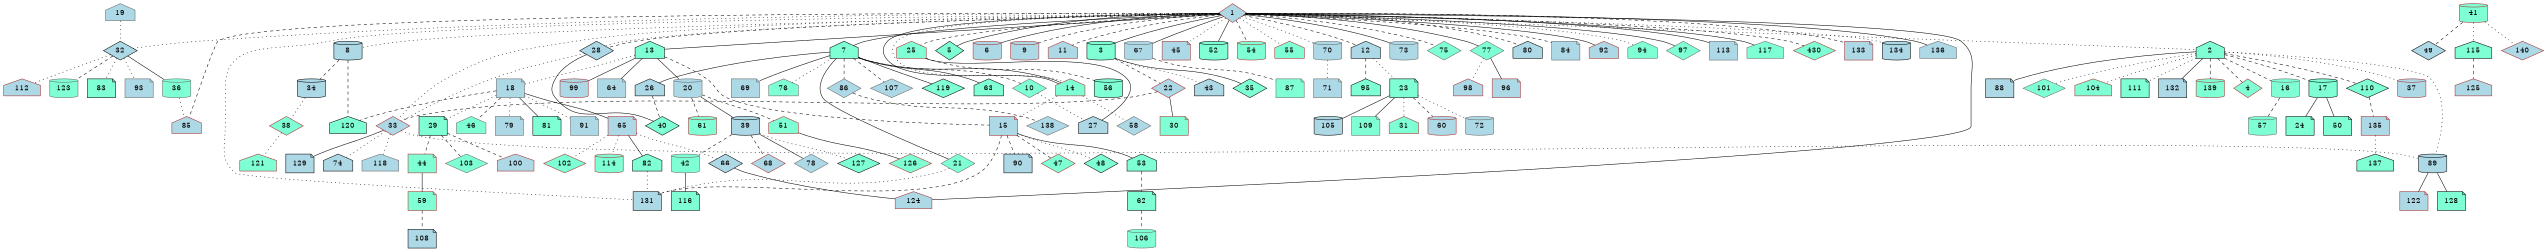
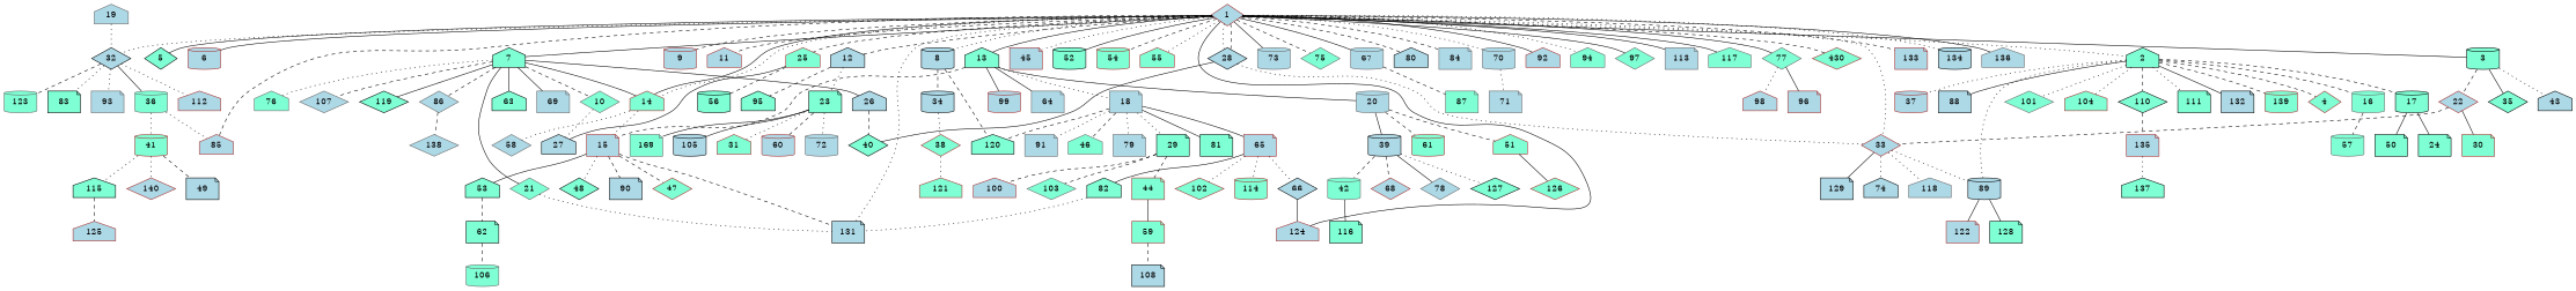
  graph {
    node [color=black fillcolor=aquamarine shape=house style=filled]
    edge [style=dotted]
    1 [color=brown fillcolor=lightblue shape=diamond]
    2
    3 [shape=cylinder]
    5 [shape=diamond]
    6 [color=brown fillcolor=lightblue shape=cylinder]
    7
    8 [fillcolor=lightblue shape=cylinder]
    9 [color=brown fillcolor=lightblue shape=cylinder]
    11 [color=brown fillcolor=lightblue]
    12 [fillcolor=lightblue]
    13
    14 [color=brown]
    25 [color=brown]
    28 [fillcolor=lightblue shape=diamond]
    32 [fillcolor=lightblue shape=diamond]
    33 [color=brown fillcolor=lightblue shape=diamond]
    45 [color=brown fillcolor=lightblue shape=note]
    52 [shape=cylinder]
    54 [color=brown shape=cylinder]
    55 [color=brown]
    67 [color=gray40 fillcolor=lightblue shape=cylinder]
    70 [color=gray40 fillcolor=lightblue shape=cylinder]
    73 [color=gray40 fillcolor=lightblue shape=cylinder]
    75 [color=gray40 shape=diamond]
    77 [color=gray40 shape=diamond]
    80 [fillcolor=lightblue]
    84 [color=gray40 fillcolor=lightblue shape=note]
    85 [color=brown fillcolor=lightblue]
    92 [color=brown fillcolor=lightblue]
    94 [color=gray40]
    97 [color=gray40 shape=diamond]
    113 [color=gray40 fillcolor=lightblue shape=note]
    117 [color=gray40]
    124 [color=brown fillcolor=lightblue]
    n35 [color=brown label=430 shape=diamond]
    131 [fillcolor=lightblue shape=note]
    133 [color=brown fillcolor=lightblue shape=note]
    134 [fillcolor=lightblue shape=cylinder]
    136 [color=gray40 fillcolor=lightblue]
    4 [color=brown shape=diamond]
    16 [color=gray40 shape=cylinder]
    17 [shape=cylinder]
    37 [color=brown fillcolor=lightblue shape=cylinder]
    88 [fillcolor=lightblue shape=note]
    89 [fillcolor=lightblue shape=cylinder]
    101 [color=gray40 shape=diamond]
    104 [color=brown]
    110 [shape=diamond]
    111 [shape=note]
    132 [fillcolor=lightblue shape=note]
    139 [color=brown shape=cylinder]
    22 [color=brown fillcolor=lightblue shape=diamond]
    35 [shape=diamond]
    43 [fillcolor=lightblue]
    10 [color=gray40 shape=diamond]
    21 [color=gray40 shape=diamond]
    26 [fillcolor=lightblue]
    63
    69 [color=gray40 fillcolor=lightblue shape=note]
    76 [color=gray40]
    86 [color=gray40 fillcolor=lightblue shape=diamond]
    107 [color=gray40 fillcolor=lightblue shape=diamond]
    119 [shape=diamond]
    34 [fillcolor=lightblue shape=cylinder]
    120
    23 [shape=note]
    95
    15 [color=brown fillcolor=lightblue shape=note]
    18 [color=gray40 fillcolor=lightblue shape=note]
    20 [color=gray40 fillcolor=lightblue shape=cylinder]
    64 [color=gray40 fillcolor=lightblue shape=note]
    99 [color=brown fillcolor=lightblue shape=cylinder]
    58 [color=gray40 fillcolor=lightblue shape=diamond]
    19 [color=gray40 fillcolor=lightblue]
    27 [fillcolor=lightblue]
    56 [shape=cylinder]
    40 [shape=diamond]
    36 [color=gray40 shape=cylinder]
    83 [shape=note]
    93 [color=gray40 fillcolor=lightblue shape=note]
    112 [color=brown fillcolor=lightblue]
    123 [color=gray40 shape=cylinder]
    74 [fillcolor=lightblue]
    118 [color=gray40 fillcolor=lightblue]
    129 [fillcolor=lightblue shape=note]
    87 [color=gray40 shape=note]
    71 [color=gray40 fillcolor=lightblue shape=note]
    96 [color=brown fillcolor=lightblue shape=note]
    98 [color=brown fillcolor=lightblue]
    57 [color=gray40 shape=cylinder]
    24 [shape=note]
    50 [shape=note]
    122 [color=brown fillcolor=lightblue shape=note]
    128 [shape=note]
    135 [color=brown fillcolor=lightblue shape=note]
    30 [color=brown shape=note]
    138 [color=gray40 fillcolor=lightblue shape=diamond]
    38 [color=brown shape=diamond]
    31 [color=brown]
    60 [color=brown fillcolor=lightblue shape=cylinder]
    72 [color=gray40 fillcolor=lightblue shape=cylinder]
    105 [fillcolor=lightblue shape=cylinder]
-   109 [color=gray40 shape=note]
+   109 [color=gray40 shape=note label=169]
    47 [color=brown shape=diamond]
    48 [shape=diamond]
    53
    90 [fillcolor=lightblue shape=note]
    29 [shape=note]
    46 [color=gray40]
    65 [color=brown fillcolor=lightblue shape=note]
    79 [color=gray40 fillcolor=lightblue shape=note]
    81 [shape=note]
    91 [color=gray40 fillcolor=lightblue shape=note]
    39 [fillcolor=lightblue shape=cylinder]
    51 [color=brown]
    61 [color=brown shape=cylinder]
    62 [shape=note]
    44 [color=brown shape=note]
    100 [color=brown fillcolor=lightblue]
    103 [color=gray40 shape=diamond]
    66 [fillcolor=lightblue shape=diamond]
    82
    102 [color=brown shape=diamond]
    114 [color=brown shape=cylinder]
    42 [color=gray40 shape=cylinder]
    68 [color=brown fillcolor=lightblue shape=diamond]
    78 [color=gray40 fillcolor=lightblue shape=diamond]
    127 [shape=diamond]
    126 [color=brown shape=diamond]
    59 [color=brown shape=note]
    41 [color=brown shape=cylinder]
    121 [color=brown]
-   49 [fillcolor=lightblue shape=diamond]
+   49 [fillcolor=lightblue shape=note]
    115
    140 [color=brown fillcolor=lightblue shape=diamond]
    116 [shape=note]
    125 [color=brown fillcolor=lightblue]
    108 [fillcolor=lightblue shape=note]
    106 [color=gray40 shape=cylinder]
    137
    1 -- 2
    1 -- 3 [style=solid]
    1 -- 5 [style=solid]
    1 -- 6 [style=solid]
    1 -- 7 [style=solid]
    1 -- 8
    1 -- 9 [style=dashed]
    1 -- 11 [style=dashed]
    1 -- 12 [style=dashed]
    1 -- 13 [style=solid]
    1 -- 14 [style=solid]
    1 -- 14
    1 -- 25 [style=dashed]
    1 -- 28
    1 -- 28 [style=dashed]
    1 -- 32
    1 -- 33
    1 -- 45
    1 -- 52 [style=solid]
    1 -- 54 [style=dashed]
    1 -- 55
    1 -- 67 [style=solid]
    1 -- 70
    1 -- 73 [style=solid]
    1 -- 75 [style=dashed]
    1 -- 77 [style=solid]
    1 -- 80 [style=dashed]
    1 -- 84 [style=dashed]
    1 -- 85 [style=dashed]
    1 -- 92 [style=solid]
    1 -- 94
    1 -- 97 [style=solid]
    1 -- 113 [style=solid]
    1 -- 117 [style=solid]
    1 -- 124 [style=solid]
    1 -- n35 [style=dashed]
    1 -- 131
    1 -- 133 [style=dashed]
    1 -- 134
    1 -- 136 [style=solid]
    2 -- 4 [style=dashed]
    2 -- 16 [style=dashed]
    2 -- 17 [style=dashed]
    2 -- 37
    2 -- 88 [style=solid]
    2 -- 89
    2 -- 101
    2 -- 104
    2 -- 110 [style=dashed]
    2 -- 111
    2 -- 132 [style=solid]
    2 -- 139 [style=dashed]
    3 -- 22 [style=dashed]
    3 -- 35 [style=solid]
    3 -- 43
    7 -- 14 [style=solid]
    7 -- 10 [style=dashed]
    7 -- 21 [style=solid]
    7 -- 26 [style=solid]
    7 -- 63 [style=solid]
    7 -- 69 [style=solid]
    7 -- 76
    7 -- 86 [style=dashed]
    7 -- 107 [style=dashed]
    7 -- 119 [style=solid]
    8 -- 34 [style=dashed]
    8 -- 120 [style=dashed]
    12 -- 23
    12 -- 95 [style=dashed]
    13 -- 15 [style=dashed]
    13 -- 18
    13 -- 20 [style=solid]
    13 -- 64 [style=solid]
    13 -- 99 [style=solid]
    14 -- 15
    14 -- 58
    25 -- 27 [style=solid]
    25 -- 56 [style=dashed]
    28 -- 33
    28 -- 40 [style=solid]
    32 -- 36 [style=solid]
    32 -- 83
    32 -- 93
    32 -- 112
    32 -- 123 [style=dashed]
    33 -- 89
    33 -- 74
    33 -- 118
    33 -- 129 [style=solid]
    67 -- 87 [style=dashed]
    70 -- 71
    77 -- 96 [style=solid]
    77 -- 98
    16 -- 57 [style=dashed]
    17 -- 24 [style=solid]
    17 -- 50 [style=solid]
    89 -- 122 [style=solid]
    89 -- 128 [style=solid]
    110 -- 135 [style=dashed]
    22 -- 33 [style=dashed]
    22 -- 30 [style=solid]
    10 -- 27
    21 -- 131
    26 -- 40 [style=dashed]
    86 -- 138 [style=dashed]
    34 -- 38
    23 -- 31
    23 -- 60 [style=dashed]
    23 -- 72
    23 -- 105 [style=solid]
    23 -- 109 [style=solid]
    15 -- 131 [style=dashed]
    15 -- 47 [style=dashed]
    15 -- 48
    15 -- 53 [style=solid]
    15 -- 90 [style=dashed]
    18 -- 120 [style=dashed]
    18 -- 29
    18 -- 46 [style=dashed]
    18 -- 65 [style=solid]
    18 -- 79
    18 -- 81 [style=solid]
    18 -- 91
    20 -- 39 [style=solid]
    20 -- 51 [style=dashed]
    20 -- 61 [style=dashed]
    19 -- 32
    36 -- 85
+   36 -- 41
    135 -- 137
    38 -- 121
    53 -- 62 [style=dashed]
    29 -- 44 [style=dashed]
    29 -- 100 [style=dashed]
    29 -- 103 [style=dashed]
    65 -- 66
    65 -- 82 [style=solid]
    65 -- 102
    65 -- 114
    39 -- 42 [style=dashed]
    39 -- 68 [style=dashed]
    39 -- 78 [style=solid]
    39 -- 127
    51 -- 126 [style=solid]
    62 -- 106 [style=dashed]
    44 -- 59 [style=solid]
    66 -- 124 [style=solid]
    82 -- 131
    42 -- 116 [style=solid]
    59 -- 108 [style=dashed]
    41 -- 49 [style=dashed]
    41 -- 115
    41 -- 140
    115 -- 125 [style=dashed]
  }
